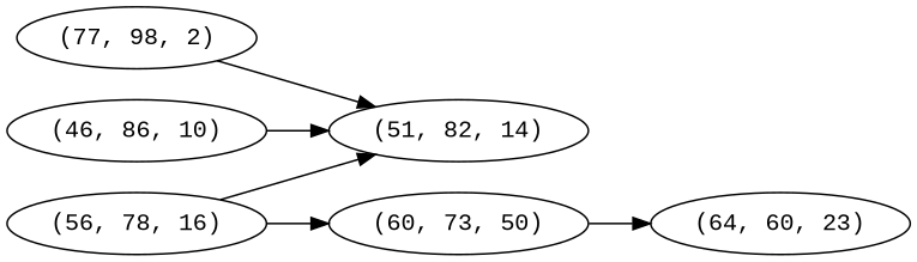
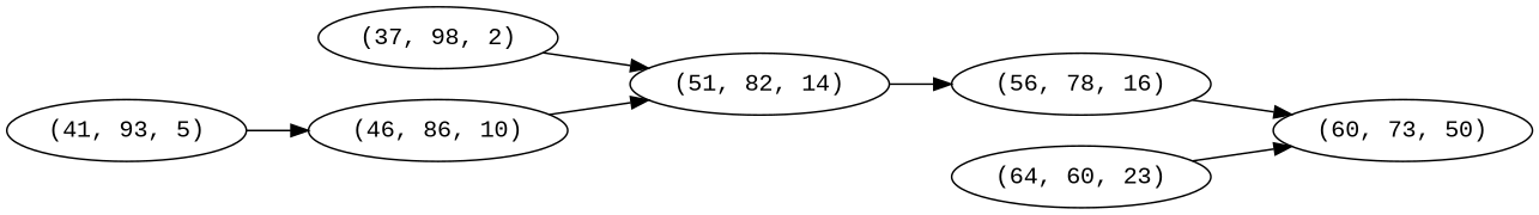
  digraph {
    fontname="Liberation Mono"
    rankdir=LR
    node [fontname="Liberation Mono"]
    edge [fontname="Liberation Mono"]
-   "(37, 98, 2)" [label="(77, 98, 2)"]
+   "(37, 98, 2)"
    "(51, 82, 14)"
+   "(41, 93, 5)"
    "(46, 86, 10)"
    "(56, 78, 16)"
    n6 [label="(60, 73, 50)"]
    n7 [label="(64, 60, 23)"]
    "(37, 98, 2)" -> "(51, 82, 14)"
-   "(56, 78, 16)" -> "(51, 82, 14)"
+   "(51, 82, 14)" -> "(56, 78, 16)"
+   "(41, 93, 5)" -> "(46, 86, 10)"
    "(46, 86, 10)" -> "(51, 82, 14)"
    "(56, 78, 16)" -> n6
-   n6 -> n7
+   n7 -> n6
  }
